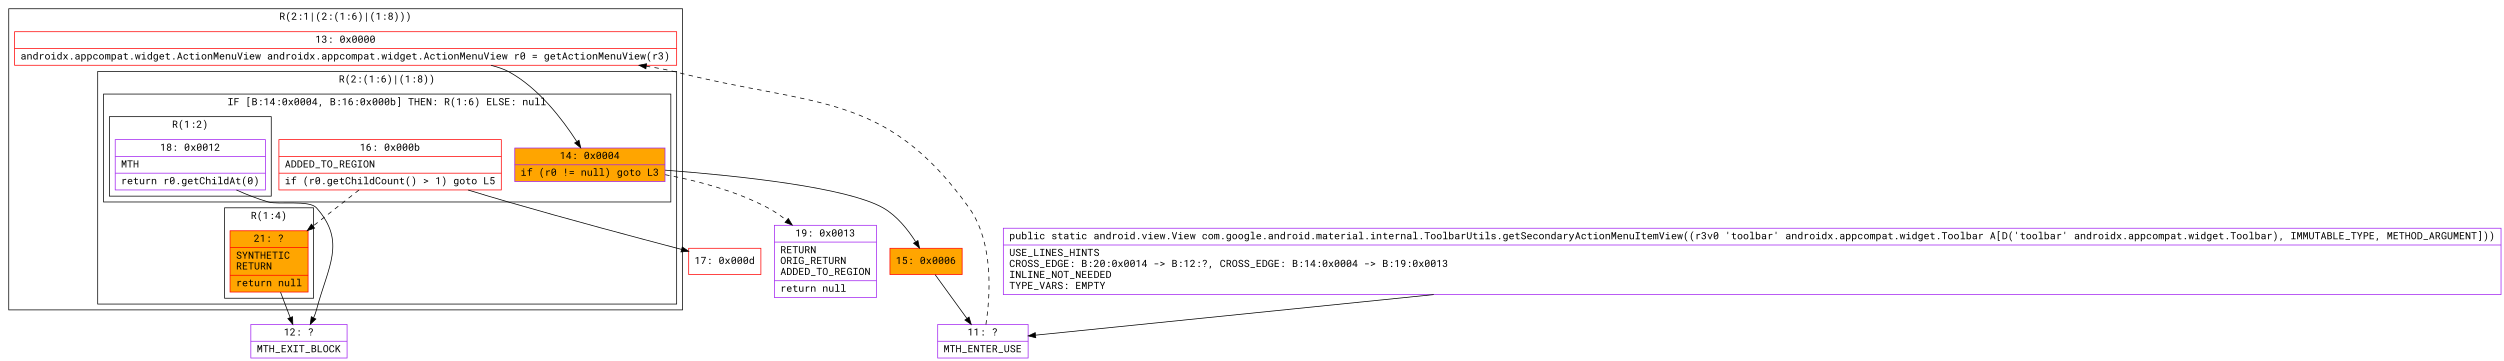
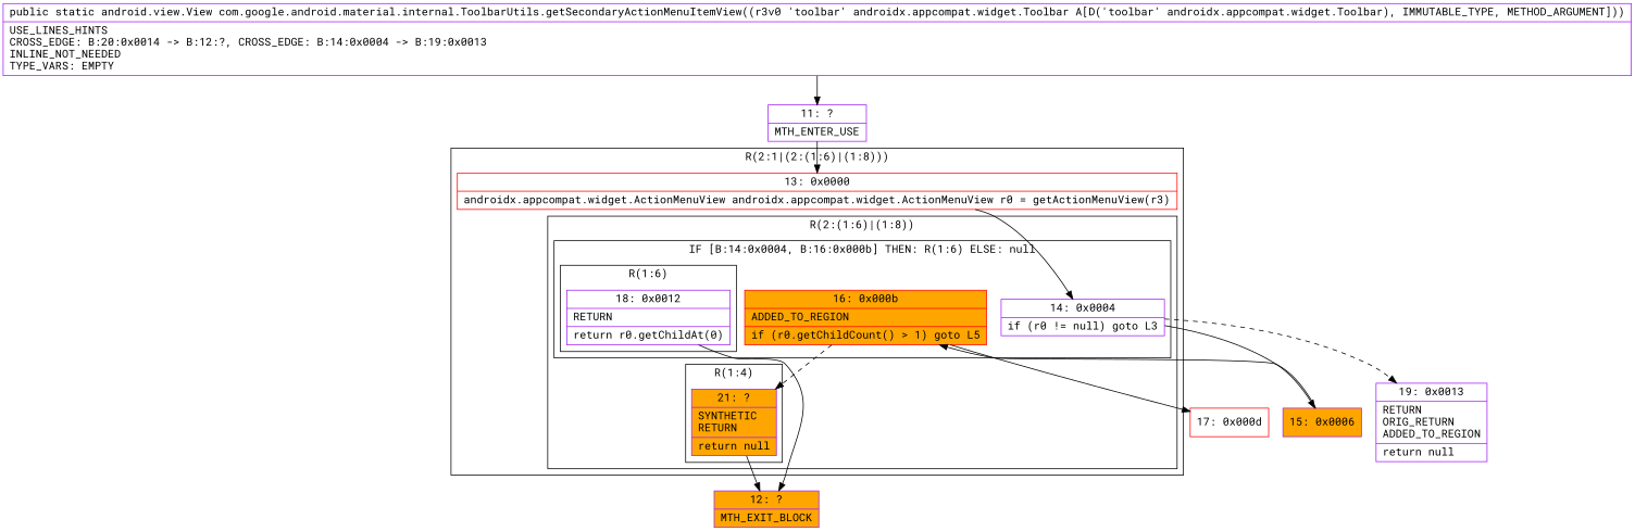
  digraph {
    fontname="Roboto Mono"
    node [color=purple fillcolor=white fontname="Roboto Mono" shape=record style=filled]
    edge [fontname="Roboto Mono"]
-   n1 [label="{18\:\ 0x0012|MTH\l|return r0.getChildAt(0)\l}"]
-   n2 [fillcolor=orange label="{14\:\ 0x0004|if (r0 != null) goto L3\l}"]
-   n3 [color=red label="{16\:\ 0x000b|ADDED_TO_REGION\l|if (r0.getChildCount() \> 1) goto L5\l}"]
-   n4 [color=red fillcolor=orange label="{21\:\ ?|SYNTHETIC\lRETURN\l|return null\l}"]
+   n1 [label="{18\:\ 0x0012|RETURN\l|return r0.getChildAt(0)\l}"]
+   n2 [label="{14\:\ 0x0004|if (r0 != null) goto L3\l}"]
+   n3 [color=red fillcolor=orange label="{16\:\ 0x000b|ADDED_TO_REGION\l|if (r0.getChildCount() \> 1) goto L5\l}"]
+   n4 [fillcolor=orange label="{21\:\ ?|SYNTHETIC\lRETURN\l|return null\l}"]
    n5 [color=red label="{13\:\ 0x0000|androidx.appcompat.widget.ActionMenuView androidx.appcompat.widget.ActionMenuView r0 = getActionMenuView(r3)\l}"]
-   n6 [label="{12\:\ ?|MTH_EXIT_BLOCK\l}"]
-   n7 [color=red fillcolor=orange label="{15\:\ 0x0006}"]
+   n6 [fillcolor=orange label="{12\:\ ?|MTH_EXIT_BLOCK\l}"]
+   n7 [fillcolor=orange label="{15\:\ 0x0006}"]
    n8 [label="{19\:\ 0x0013|RETURN\lORIG_RETURN\lADDED_TO_REGION\l|return null\l}"]
    n9 [color=red label="{17\:\ 0x000d}"]
    n10 [label="{11\:\ ?|MTH_ENTER_USE\l}"]
    n11 [label="{public static android.view.View com.google.android.material.internal.ToolbarUtils.getSecondaryActionMenuItemView((r3v0 'toolbar' androidx.appcompat.widget.Toolbar A[D('toolbar' androidx.appcompat.widget.Toolbar), IMMUTABLE_TYPE, METHOD_ARGUMENT]))  | USE_LINES_HINTS\lCROSS_EDGE: B:20:0x0014 \-\> B:12:?, CROSS_EDGE: B:14:0x0004 \-\> B:19:0x0013\lINLINE_NOT_NEEDED\lTYPE_VARS: EMPTY\l}"]
    subgraph cluster_1 {
      label="R(2:1|(2:(1:6)|(1:8)))"
      n5
      subgraph cluster_2 {
        label="R(2:(1:6)|(1:8))"
        subgraph cluster_3 {
          label="IF [B:14:0x0004, B:16:0x000b] THEN: R(1:6) ELSE: null"
          n2
          n3
          subgraph cluster_4 {
-           label="R(1:2)"
+           label="R(1:6)"
            n1
          }
        }
        subgraph cluster_5 {
          label="R(1:4)"
          n4
        }
      }
    }
    n1 -> n6
    n2 -> n7
    n2 -> n8 [style=dashed]
    n3 -> n4 [style=dashed]
    n3 -> n9
    n4 -> n6
    n5 -> n2
-   n7 -> n10
-   n10 -> n5 [style=dashed]
+   n7 -> n3
+   n10 -> n5
    n11 -> n10
  }
